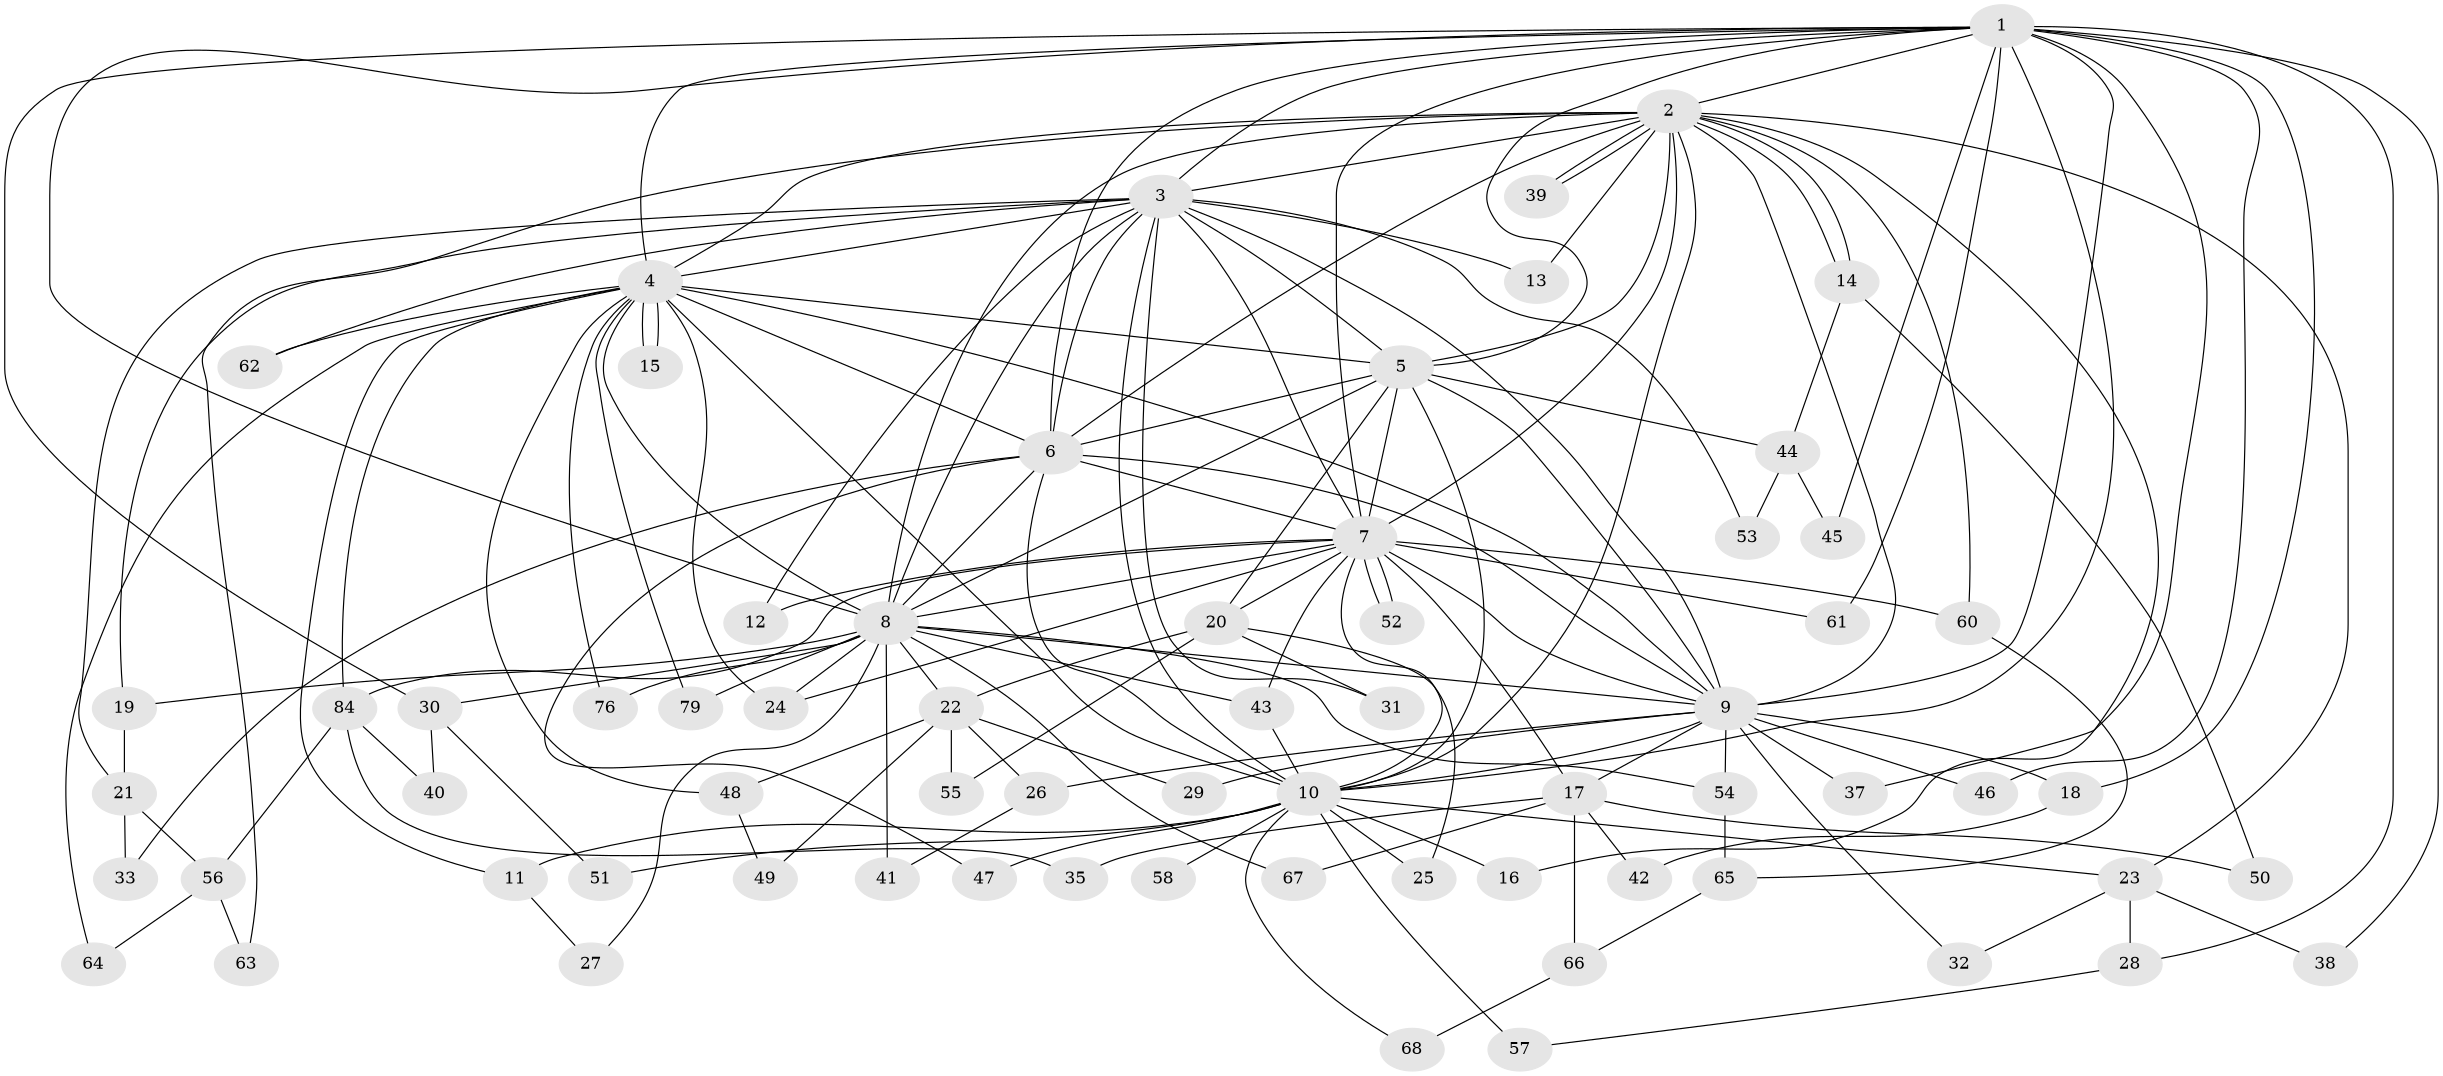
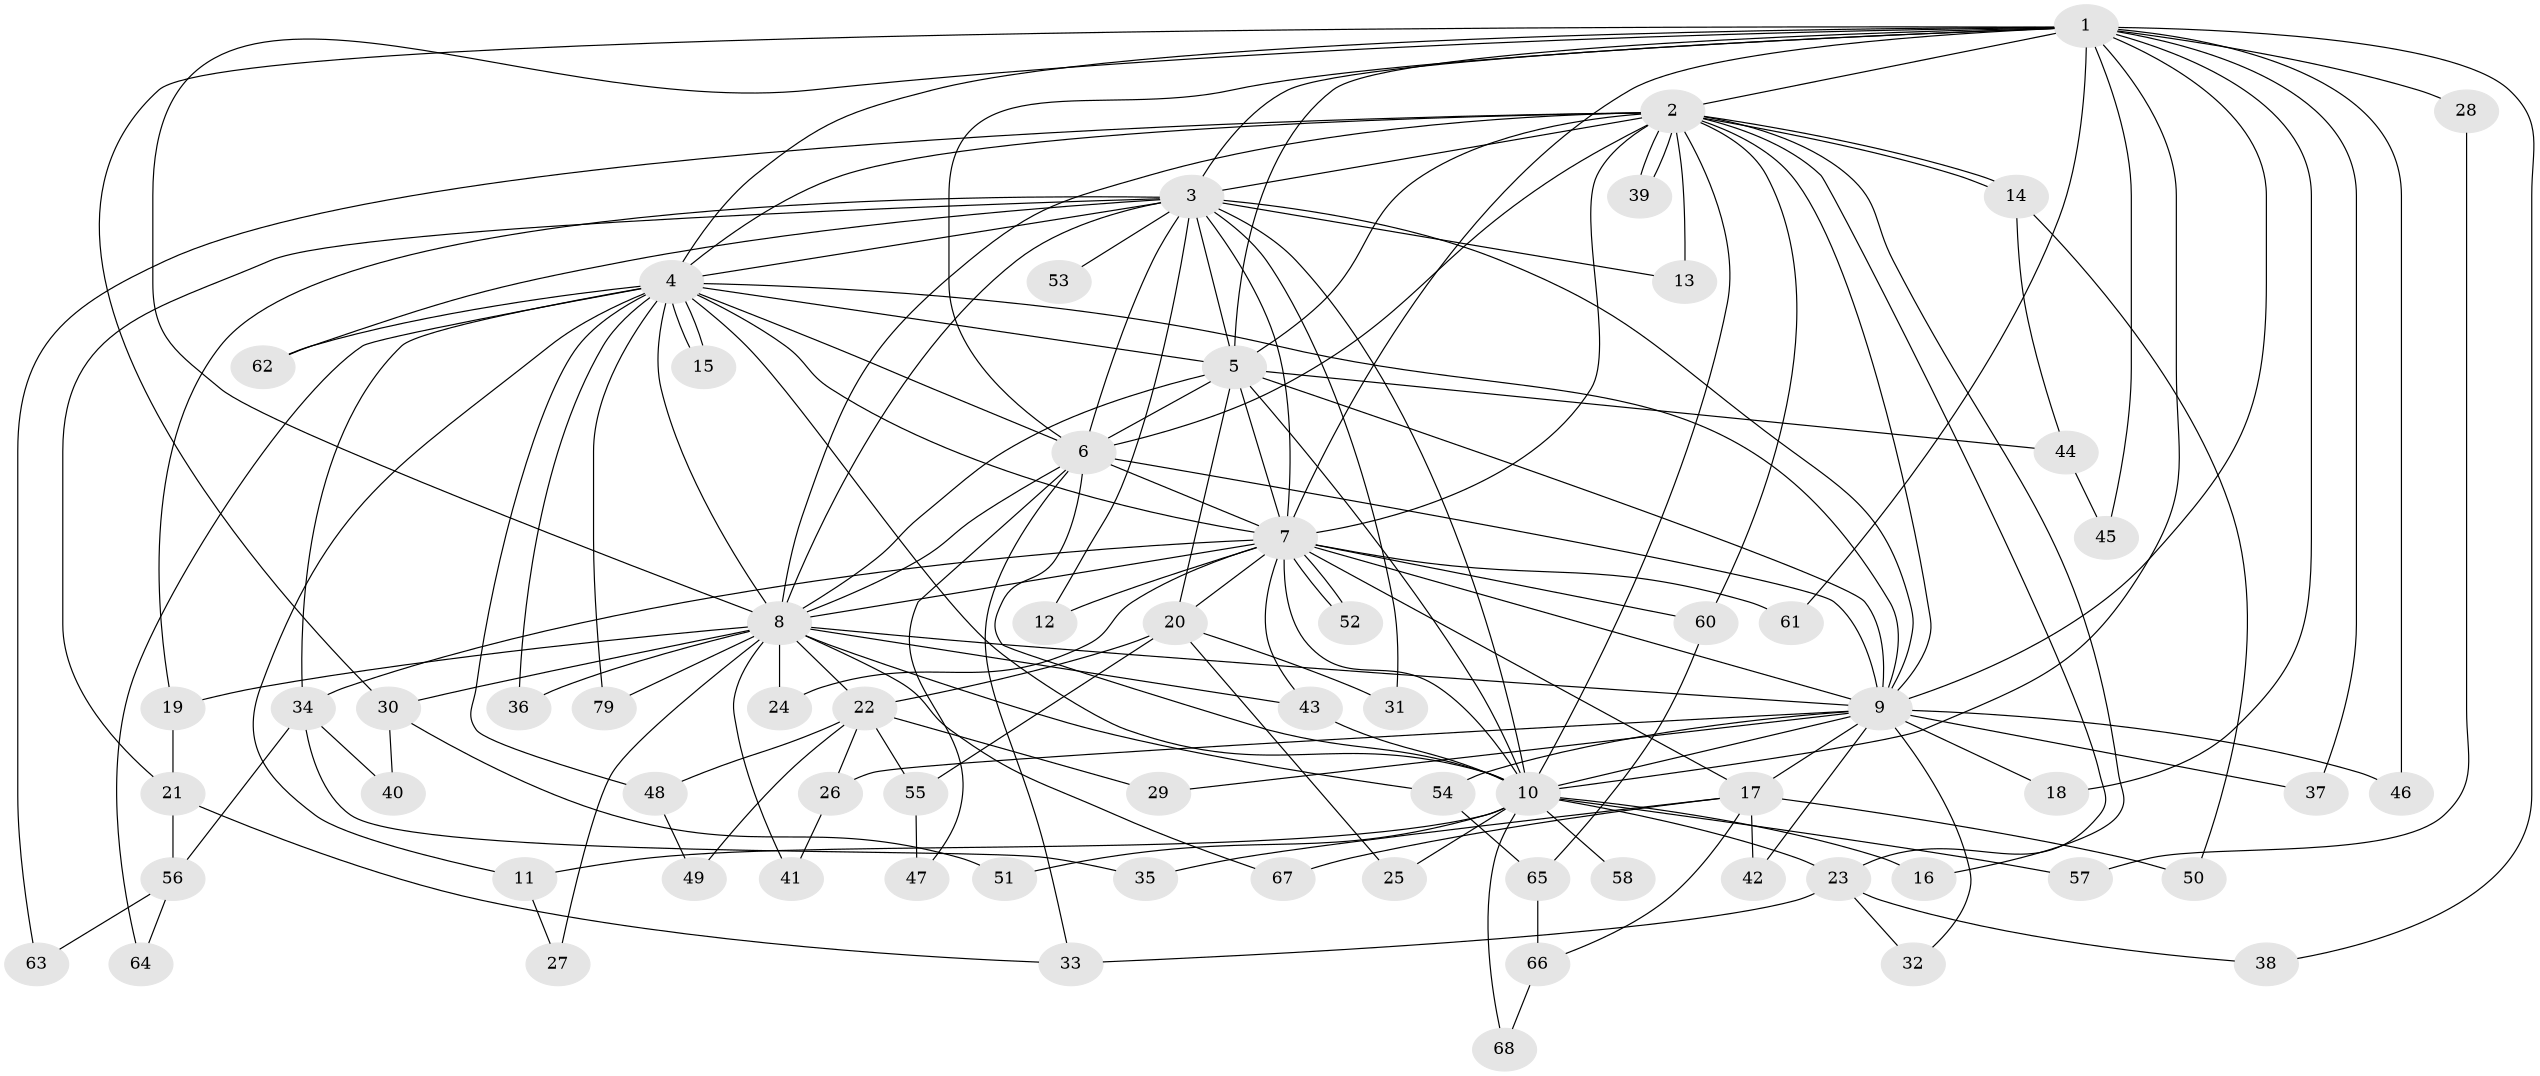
  graph {
    node [color=gray90 style=filled]
    1
    2
    3
    4
    5
    6
    7
    8
    9
    10
    18
    28
    30
    37
    38
    45
    46
    61
    13
    14
    16
    23
    39
    60
    63
    12
    19
    21
    31
    53
    62
    11
    15
-   34 [label=84]
-   36 [label=76]
+   34
+   36
    48
    n37 [label=79]
    64
    20
    44
    33
    47
    17
    24
    43
    52
    22
    27
    41
    54
    67
    26
    32
    42
    29
    25
    51
    57
    58
    68
    40
    50
    65
    56
    35
    49
    55
    66
    1 -- 2
    1 -- 3
    1 -- 4
    1 -- 5
    1 -- 6
    1 -- 7
    1 -- 8
    1 -- 9
    1 -- 10
    1 -- 18
    1 -- 28
    1 -- 30
    1 -- 37
    1 -- 38
    1 -- 45
    1 -- 46
    1 -- 61
    2 -- 3
    2 -- 4
    2 -- 5
    2 -- 6
    2 -- 7
    2 -- 8
    2 -- 9
    2 -- 10
    2 -- 13
    2 -- 14
    2 -- 14
    2 -- 16
    2 -- 23
    2 -- 39
    2 -- 39
    2 -- 60
    2 -- 63
    3 -- 4
    3 -- 5
    3 -- 6
    3 -- 7
    3 -- 8
    3 -- 9
    3 -- 10
    3 -- 13
    3 -- 12
    3 -- 19
    3 -- 21
    3 -- 31
    3 -- 53
    3 -- 62
    4 -- 5
    4 -- 6
-   4 -- 24
+   4 -- 7
    4 -- 8
    4 -- 9
    4 -- 10
    4 -- 62
    4 -- 11
    4 -- 15
    4 -- 15
    4 -- 34
    4 -- 36
    4 -- 48
    4 -- n37
    4 -- 64
    5 -- 6
    5 -- 7
    5 -- 8
    5 -- 9
    5 -- 10
    5 -- 20
    5 -- 44
    6 -- 7
    6 -- 8
    6 -- 9
    6 -- 10
    6 -- 33
    6 -- 47
    7 -- 8
    7 -- 9
    7 -- 10
    7 -- 61
    7 -- 60
    7 -- 12
    7 -- 34
    7 -- 20
    7 -- 17
    7 -- 24
    7 -- 43
    7 -- 52
    7 -- 52
    8 -- 9
    8 -- 30
    8 -- 19
    8 -- 36
    8 -- n37
    8 -- 24
    8 -- 43
    8 -- 22
    8 -- 27
    8 -- 41
    8 -- 54
    8 -- 67
    9 -- 10
    9 -- 18
    9 -- 37
    9 -- 46
    9 -- 17
    9 -- 54
    9 -- 26
    9 -- 32
-   18 -- 42
+   9 -- 42
    9 -- 29
    10 -- 16
    10 -- 23
    10 -- 11
-   10 -- 47
+   55 -- 47
    10 -- 25
    10 -- 51
    10 -- 57
    10 -- 58
    10 -- 68
    28 -- 57
    30 -- 51
    30 -- 40
    14 -- 44
    14 -- 50
-   23 -- 28
+   23 -- 33
    23 -- 38
    23 -- 32
    60 -- 65
    19 -- 21
    21 -- 33
    21 -- 56
    11 -- 27
    34 -- 40
    34 -- 56
    34 -- 35
    48 -- 49
    20 -- 31
    20 -- 22
    20 -- 25
    20 -- 55
    44 -- 45
-   44 -- 53
    17 -- 67
    17 -- 42
    17 -- 50
    17 -- 35
    17 -- 66
    43 -- 10
    22 -- 48
    22 -- 26
    22 -- 29
    22 -- 49
    22 -- 55
    54 -- 65
    26 -- 41
    65 -- 66
    56 -- 63
    56 -- 64
    66 -- 68
  }
